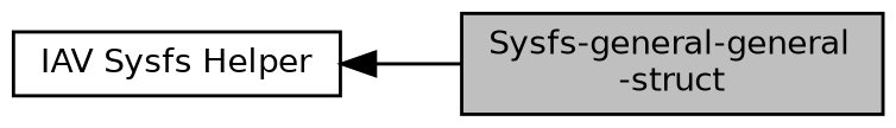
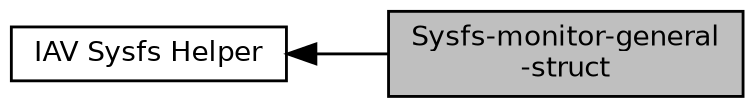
  digraph {
    rankdir=LR
    node [color=black fontname=Helvetica fontsize=10 shape=box]
    n1 [height=0.2 label="IAV Sysfs Helper" width=0.4]
-   n2 [fillcolor=grey75 fontcolor=black height=0.2 label="Sysfs-general-general\l-struct" style=filled width=0.4]
+   n2 [fillcolor=grey75 fontcolor=black height=0.2 label="Sysfs-monitor-general\l-struct" style=filled width=0.4]
    n1 -> n2 [dir=back fontname=Helvetica fontsize=10 labelfontname=Helvetica labelfontsize=10 shape=plaintext style=solid]
  }
